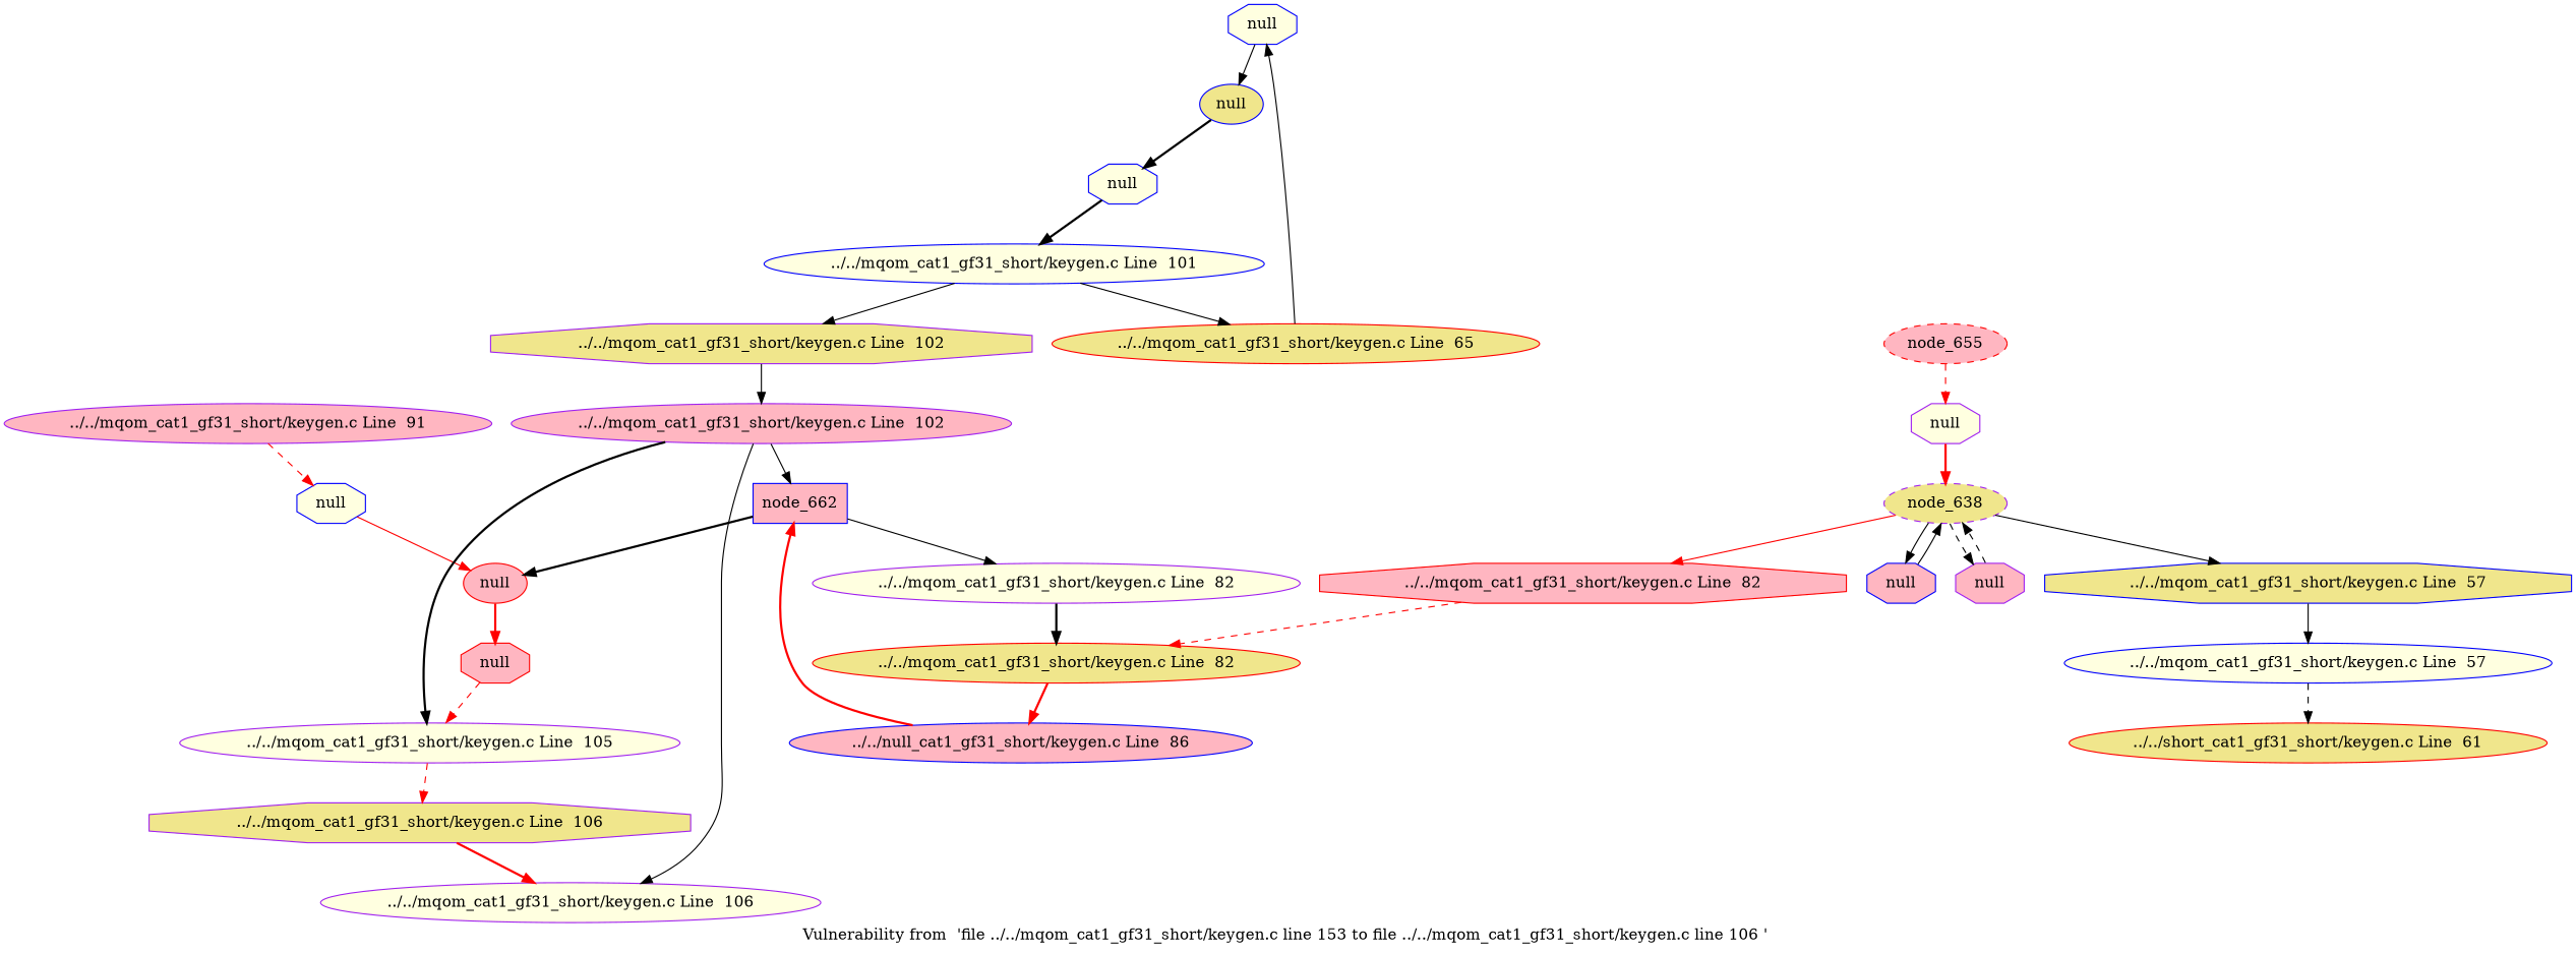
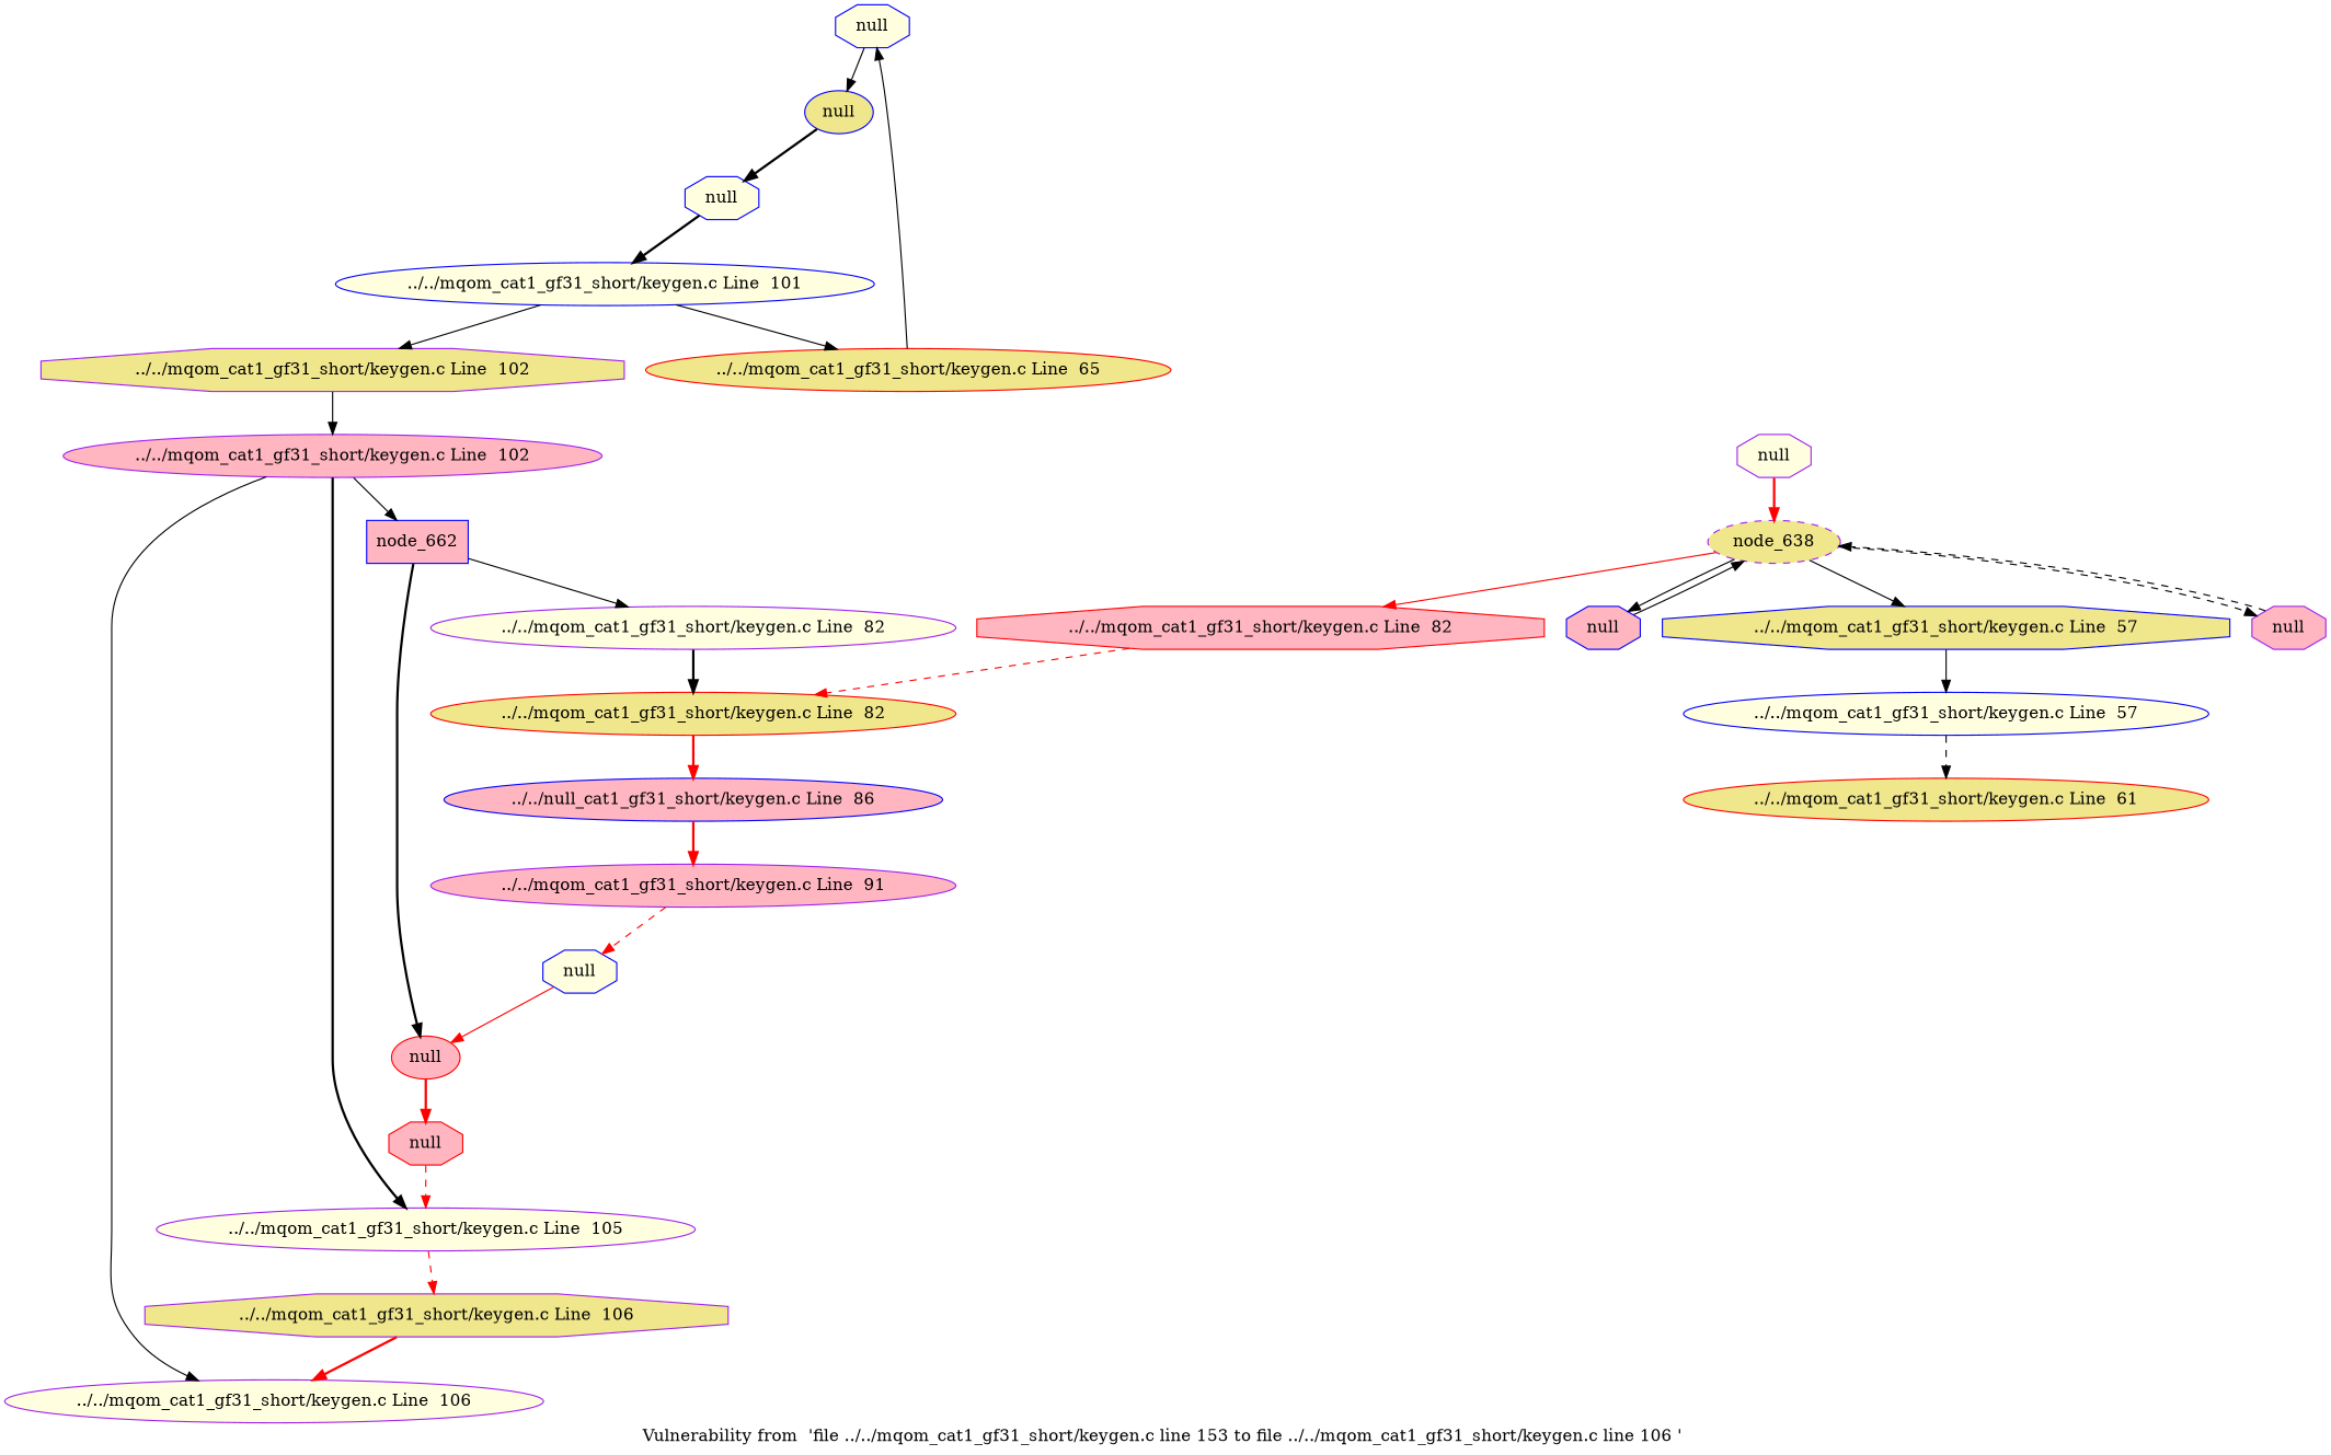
  digraph {
    label="Vulnerability from  'file ../../mqom_cat1_gf31_short/keygen.c line 153 to file ../../mqom_cat1_gf31_short/keygen.c line 106 ' "
    node [color=blue fillcolor=lightpink shape=ellipse style="solid,filled"]
    edge [style=solid]
    n1 [fillcolor=lightyellow label=null shape=octagon]
    n2 [fillcolor=khaki label=null]
    n3 [fillcolor=lightyellow label=null shape=octagon]
    n4 [fillcolor=lightyellow label="../../mqom_cat1_gf31_short/keygen.c Line  101"]
    n5 [color=red fillcolor=khaki label="../../mqom_cat1_gf31_short/keygen.c Line  65"]
    n6 [color=purple fillcolor=khaki label="../../mqom_cat1_gf31_short/keygen.c Line  102" shape=octagon]
-   n7 [color=red fillcolor=khaki label="../../short_cat1_gf31_short/keygen.c Line  61"]
+   n7 [color=red fillcolor=khaki label="../../mqom_cat1_gf31_short/keygen.c Line  61"]
    node_638 [color=purple fillcolor=khaki style="dashed,filled"]
    n9 [fillcolor=khaki label="../../mqom_cat1_gf31_short/keygen.c Line  57" shape=octagon]
    n10 [label=null shape=octagon]
    n11 [color=red label="../../mqom_cat1_gf31_short/keygen.c Line  82" shape=octagon]
    n12 [color=purple label=null shape=octagon]
    n13 [fillcolor=lightyellow label="../../mqom_cat1_gf31_short/keygen.c Line  57"]
    n14 [color=red fillcolor=khaki label="../../mqom_cat1_gf31_short/keygen.c Line  82"]
    n15 [label="../../null_cat1_gf31_short/keygen.c Line  86"]
    n16 [color=purple label="../../mqom_cat1_gf31_short/keygen.c Line  91"]
    n17 [fillcolor=lightyellow label=null shape=octagon]
    n18 [color=red label=null]
    n19 [color=red label=null shape=octagon]
    n20 [color=purple fillcolor=lightyellow label="../../mqom_cat1_gf31_short/keygen.c Line  105"]
    n21 [color=purple fillcolor=khaki label="../../mqom_cat1_gf31_short/keygen.c Line  106" shape=octagon]
    n22 [color=purple label="../../mqom_cat1_gf31_short/keygen.c Line  102"]
    n23 [color=purple fillcolor=lightyellow label="../../mqom_cat1_gf31_short/keygen.c Line  106"]
    node_662 [shape=box]
    n25 [color=purple fillcolor=lightyellow label="../../mqom_cat1_gf31_short/keygen.c Line  82"]
-   node_655 [color=red style="dashed,filled"]
    n27 [color=purple fillcolor=lightyellow label=null shape=octagon]
    n1 -> n2
    n2 -> n3 [style=bold]
    n3 -> n4 [style=bold]
    n4 -> n5
    n4 -> n6
    n5 -> n1
    n6 -> n22
    node_638 -> n9
    node_638 -> n10
    node_638 -> n11 [color=red]
    node_638 -> n12 [style=dashed]
    n9 -> n13
    n10 -> node_638
    n11 -> n14 [color=red style=dashed]
    n12 -> node_638 [style=dashed]
    n13 -> n7 [style=dashed]
    n14 -> n15 [color=red style=bold]
-   n15 -> node_662 [color=red style=bold]
+   n15 -> n16 [color=red style=bold]
    n16 -> n17 [color=red style=dashed]
    n17 -> n18 [color=red]
    n18 -> n19 [color=red style=bold]
    n19 -> n20 [color=red style=dashed]
    n20 -> n21 [color=red style=dashed]
    n21 -> n23 [color=red style=bold]
    n22 -> n20 [style=bold]
    n22 -> n23
    n22 -> node_662
    node_662 -> n18 [style=bold]
    node_662 -> n25
    n25 -> n14 [style=bold]
-   node_655 -> n27 [color=red style=dashed]
    n27 -> node_638 [color=red style=bold]
  }
